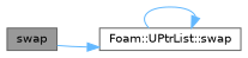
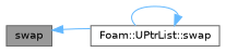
  digraph {
    rankdir=LR
    node [fontname=Helvetica fontsize=10 shape=box style=filled]
    edge [color=steelblue1 fontname=Helvetica fontsize=10 labelfontname=Helvetica labelfontsize=10 style=solid]
    n1 [color=gray40 fillcolor=grey60 fontcolor=black height=0.2 label=swap width=0.4]
    n2 [color=grey40 fillcolor=white height=0.2 label="Foam::UPtrList::swap" width=0.4]
-   n1 -> n2
+   n2 -> n1
    n2 -> n2
  }
